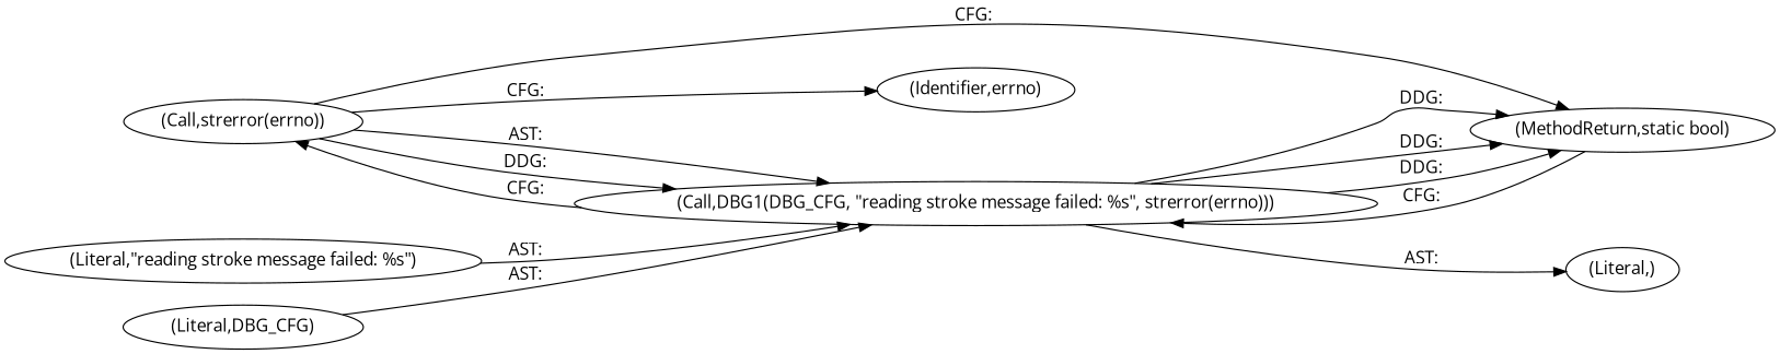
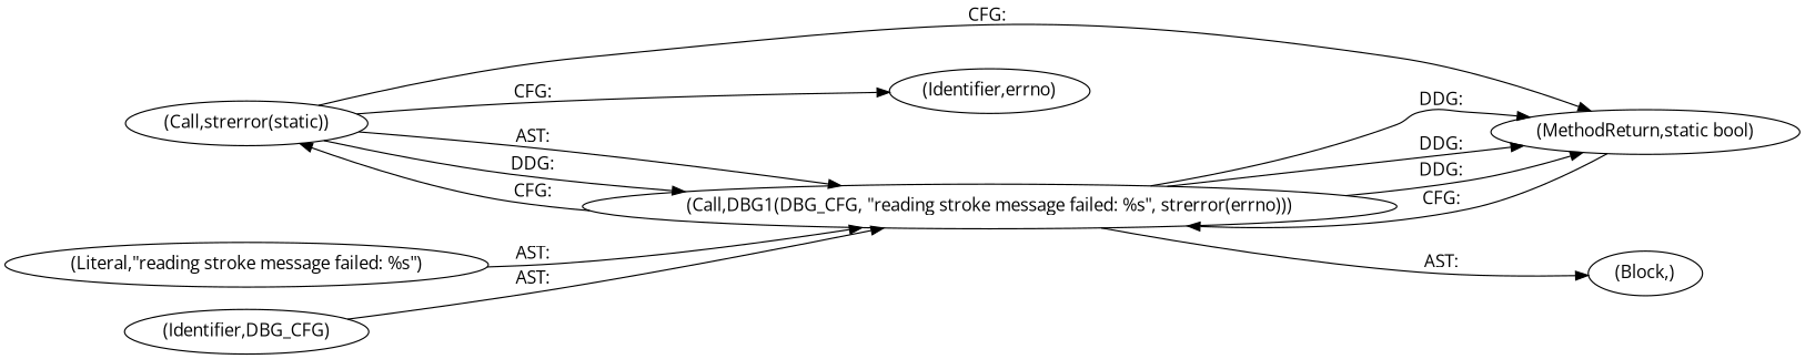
  digraph {
    fontname="Open Sans"
    rankdir=LR
    node [fontname="Open Sans"]
    edge [fontname="Open Sans"]
-   n1 [label="(Call,strerror(errno))"]
+   n1 [label="(Call,strerror(static))"]
    n2 [label="(Call,DBG1(DBG_CFG, \"reading stroke message failed: %s\", strerror(errno)))"]
    n3 [label="(MethodReturn,static bool)"]
    n4 [label="(Identifier,errno)"]
-   n5 [label="(Literal,)"]
+   n5 [label="(Block,)"]
    n6 [label="(Literal,\"reading stroke message failed: %s\")"]
-   n7 [label="(Literal,DBG_CFG)"]
+   n7 [label="(Identifier,DBG_CFG)"]
    n1 -> n2 [label="AST: "]
    n1 -> n2 [label="DDG: "]
    n1 -> n3 [label="CFG: "]
    n1 -> n4 [label="CFG: "]
    n2 -> n1 [label="CFG: "]
    n2 -> n3 [label="DDG: "]
    n2 -> n3 [label="DDG: "]
    n2 -> n3 [label="DDG: "]
    n2 -> n5 [label="AST: "]
    n3 -> n2 [label="CFG: "]
    n6 -> n2 [label="AST: "]
    n7 -> n2 [label="AST: "]
  }
